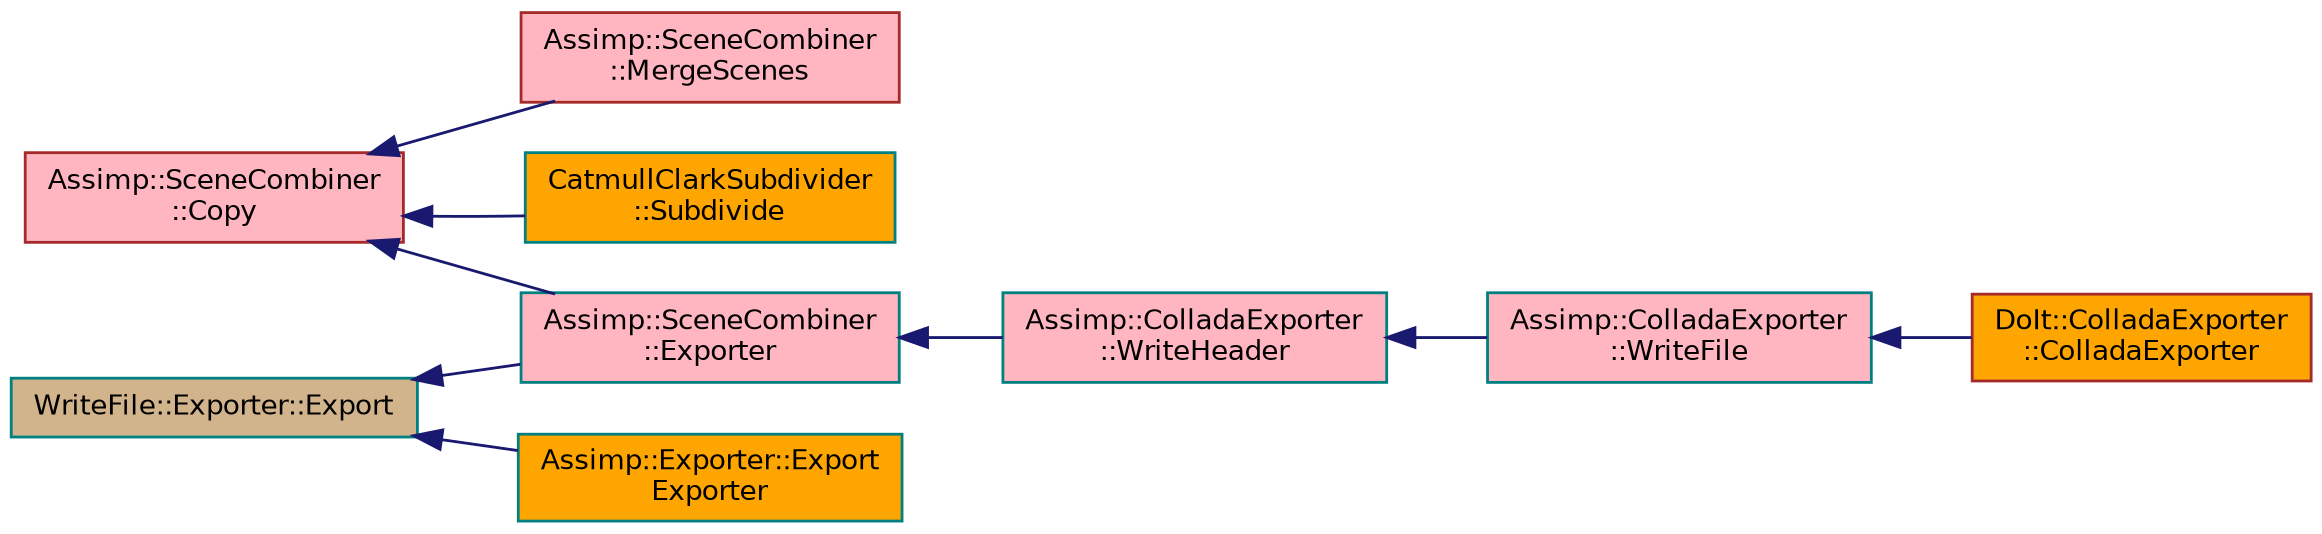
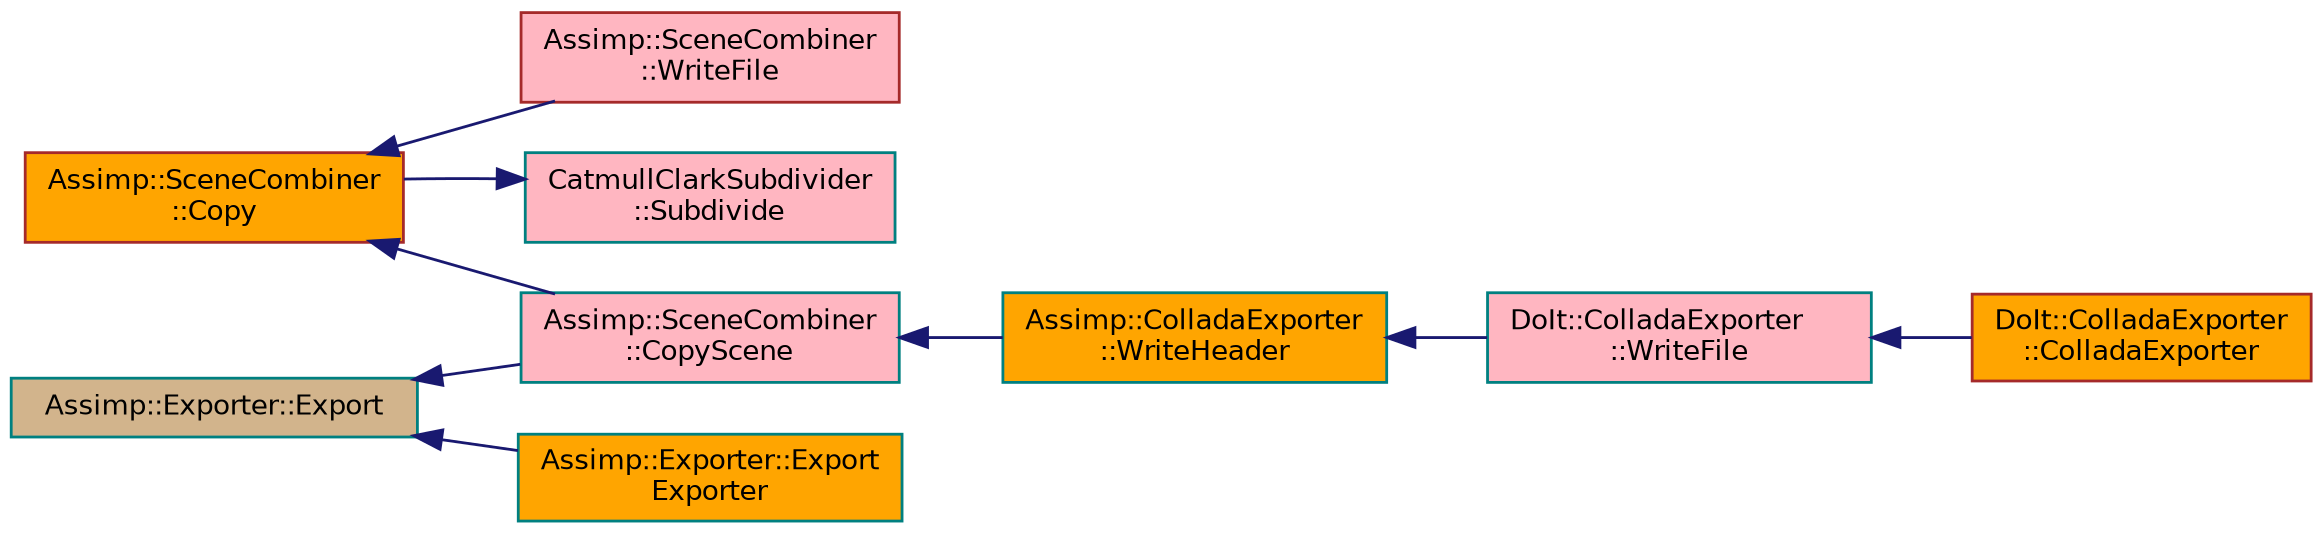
  digraph {
    rankdir=LR
    node [color=teal fillcolor=lightpink fontname=Helvetica fontsize=10 shape=record style=filled]
    edge [color=midnightblue dir=back fontname=Helvetica fontsize=10 labelfontname=Helvetica labelfontsize=10 style=solid]
-   n1 [color=brown fontcolor=black height=0.2 label="Assimp::SceneCombiner\l::Copy" width=0.4]
-   n2 [color=brown height=0.2 label="Assimp::SceneCombiner\l::MergeScenes" width=0.4]
-   n3 [height=0.2 label="Assimp::SceneCombiner\l::Exporter" width=0.4]
-   n4 [fillcolor=orange height=0.2 label="CatmullClarkSubdivider\l::Subdivide" width=0.4]
-   n5 [height=0.2 label="Assimp::ColladaExporter\l::WriteHeader" width=0.4]
-   n6 [height=0.2 label="Assimp::ColladaExporter\l::WriteFile" width=0.4]
-   n7 [fillcolor=tan height=0.2 label="WriteFile::Exporter::Export" width=0.4]
+   n1 [color=brown fillcolor=orange fontcolor=black height=0.2 label="Assimp::SceneCombiner\l::Copy" width=0.4]
+   n2 [color=brown height=0.2 label="Assimp::SceneCombiner\l::WriteFile" width=0.4]
+   n3 [height=0.2 label="Assimp::SceneCombiner\l::CopyScene" width=0.4]
+   n4 [height=0.2 label="CatmullClarkSubdivider\l::Subdivide" width=0.4]
+   n5 [fillcolor=orange height=0.2 label="Assimp::ColladaExporter\l::WriteHeader" width=0.4]
+   n6 [height=0.2 label="DoIt::ColladaExporter\l::WriteFile" width=0.4]
+   n7 [fillcolor=tan height=0.2 label="Assimp::Exporter::Export" width=0.4]
    n8 [fillcolor=orange height=0.2 label="Assimp::Exporter::Export\lExporter" width=0.4]
    n9 [color=brown fillcolor=orange height=0.2 label="DoIt::ColladaExporter\l::ColladaExporter" width=0.4]
    n1 -> n2
    n1 -> n3
-   n1 -> n4
+   n4 -> n1
    n3 -> n5
    n5 -> n6
    n6 -> n9
    n7 -> n3
    n7 -> n8
  }
